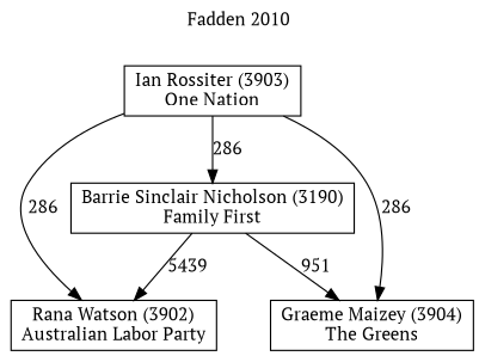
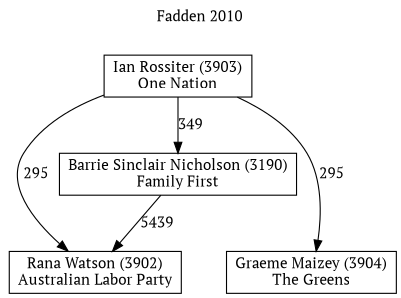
  digraph {
    fontname="PT Serif"
    label="Fadden 2010"
    labelloc=t
    mclimit=10
    node [fontname="PT Serif" shape=box]
    edge [fontname="PT Serif"]
    n1 [label="Rana Watson (3902)\nAustralian Labor Party"]
    n2 [label="Graeme Maizey (3904)\nThe Greens"]
    n3 [label="Barrie Sinclair Nicholson (3190)\nFamily First"]
    n4 [label="Ian Rossiter (3903)\nOne Nation"]
    n3 -> n1 [label=5439]
-   n3 -> n2 [label=951]
-   n4 -> n1 [label=286]
-   n4 -> n2 [label=286]
-   n4 -> n3 [label=286]
+   n4 -> n1 [label=295]
+   n4 -> n2 [label=295]
+   n4 -> n3 [label=349]
  }
